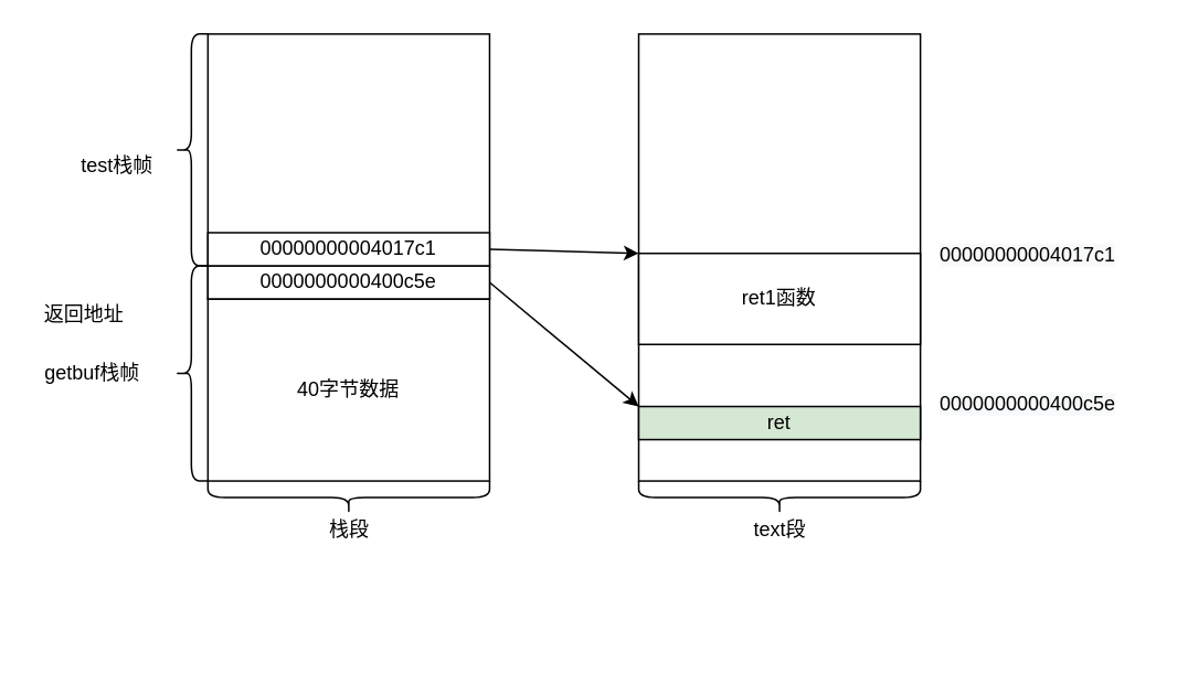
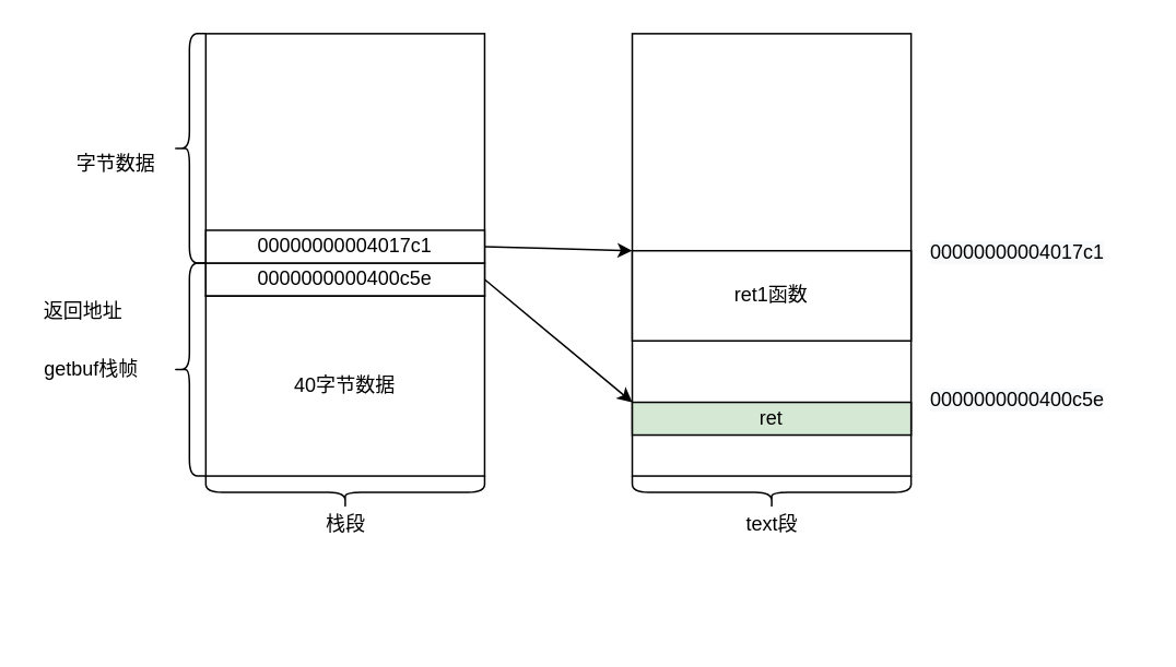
  <mxCell id="0" />
  <mxCell id="1" parent="0" />
  <mxCell id="2" value="40字节数据" style="rounded=0;whiteSpace=wrap;html=1;" vertex="1" parent="1"><mxGeometry x="125" y="180" width="170" height="110" as="geometry" /></mxCell>
  <mxCell id="3" value="" style="shape=curlyBracket;whiteSpace=wrap;html=1;rounded=1;" vertex="1" parent="1"><mxGeometry x="105" y="160" width="20" height="130" as="geometry" /></mxCell>
  <mxCell id="4" value="getbuf栈帧" style="text;html=1;align=center;verticalAlign=middle;resizable=0;points=[];autosize=1;strokeColor=none;fillColor=none;" vertex="1" parent="1"><mxGeometry x="20" y="215" width="70" height="20" as="geometry" /></mxCell>
  <mxCell id="5" value="" style="rounded=0;whiteSpace=wrap;html=1;" vertex="1" parent="1"><mxGeometry x="125" y="20" width="170" height="160" as="geometry" /></mxCell>
  <mxCell id="6" value="" style="shape=curlyBracket;whiteSpace=wrap;html=1;rounded=1;" vertex="1" parent="1"><mxGeometry x="105" y="20" width="20" height="140" as="geometry" /></mxCell>
- <mxCell id="7" value="test栈帧" style="text;html=1;align=center;verticalAlign=middle;resizable=0;points=[];autosize=1;strokeColor=none;fillColor=none;" vertex="1" parent="1"><mxGeometry x="40" y="90" width="60" height="20" as="geometry" /></mxCell>
+ <mxCell id="7" value="字节数据" style="text;html=1;align=center;verticalAlign=middle;resizable=0;points=[];autosize=1;strokeColor=none;fillColor=none;" vertex="1" parent="1"><mxGeometry x="40" y="90" width="60" height="20" as="geometry" /></mxCell>
  <mxCell id="8" value="0000000000400c5e" style="rounded=0;whiteSpace=wrap;html=1;" vertex="1" parent="1"><mxGeometry x="125" y="160" width="170" height="20" as="geometry" /></mxCell>
  <mxCell id="9" value="" style="shape=curlyBracket;whiteSpace=wrap;html=1;rounded=1;rotation=-90;" vertex="1" parent="1"><mxGeometry x="200" y="215" width="20" height="170" as="geometry" /></mxCell>
  <mxCell id="10" value="栈段" style="text;html=1;align=center;verticalAlign=middle;resizable=0;points=[];autosize=1;strokeColor=none;fillColor=none;" vertex="1" parent="1"><mxGeometry x="190" y="310" width="40" height="20" as="geometry" /></mxCell>
  <mxCell id="11" value="" style="rounded=0;whiteSpace=wrap;html=1;" vertex="1" parent="1"><mxGeometry x="385" y="20" width="170" height="270" as="geometry" /></mxCell>
  <mxCell id="12" value="" style="shape=curlyBracket;whiteSpace=wrap;html=1;rounded=1;rotation=-90;" vertex="1" parent="1"><mxGeometry x="460" y="215" width="20" height="170" as="geometry" /></mxCell>
  <mxCell id="13" value="text段" style="text;html=1;align=center;verticalAlign=middle;resizable=0;points=[];autosize=1;strokeColor=none;fillColor=none;" vertex="1" parent="1"><mxGeometry x="445" y="310" width="50" height="20" as="geometry" /></mxCell>
  <mxCell id="14" value="ret" style="rounded=0;whiteSpace=wrap;html=1;fillColor=#d5e8d4;" vertex="1" parent="1"><mxGeometry x="385" y="245" width="170" height="20" as="geometry" /></mxCell>
  <mxCell id="15" value="&lt;span style=&quot;color: rgb(0, 0, 0); font-family: helvetica; font-size: 12px; font-style: normal; font-weight: normal; letter-spacing: normal; text-align: center; text-indent: 0px; text-transform: none; word-spacing: 0px; background-color: rgb(248, 249, 250); text-decoration: none; display: inline; float: none;&quot;&gt;0000000000400c5e&lt;/span&gt;" style="text;whiteSpace=wrap;html=1;" vertex="1" parent="1"><mxGeometry x="565" y="230" width="130" height="25" as="geometry" /></mxCell>
  <mxCell id="16" value="00000000004017c1" style="rounded=0;whiteSpace=wrap;html=1;" vertex="1" parent="1"><mxGeometry x="125" y="140" width="170" height="20" as="geometry" /></mxCell>
  <mxCell id="17" value="&lt;span style=&quot;color: rgb(0, 0, 0); font-family: helvetica; font-size: 12px; font-style: normal; font-weight: normal; letter-spacing: normal; text-align: center; text-indent: 0px; text-transform: none; word-spacing: 0px; background-color: rgb(248, 249, 250); text-decoration: none; display: inline; float: none;&quot;&gt;00000000004017c1&lt;/span&gt;" style="text;whiteSpace=wrap;html=1;" vertex="1" parent="1"><mxGeometry x="565" y="140" width="130" height="30" as="geometry" /></mxCell>
  <mxCell id="18" value="ret1函数" style="rounded=0;whiteSpace=wrap;html=1;" vertex="1" parent="1"><mxGeometry x="385" y="152.5" width="170" height="55" as="geometry" /></mxCell>
  <mxCell id="19" value="" style="endArrow=classic;html=1;rounded=0;exitX=1;exitY=0.5;exitDx=0;exitDy=0;" edge="1" parent="1" source="8"><mxGeometry width="50" height="50" relative="1" as="geometry"><mxPoint x="325" y="177.5" as="sourcePoint" /><mxPoint x="385" y="245" as="targetPoint" /></mxGeometry></mxCell>
  <mxCell id="20" value="" style="endArrow=classic;html=1;rounded=0;exitX=1;exitY=0.5;exitDx=0;exitDy=0;" edge="1" parent="1" source="16"><mxGeometry width="50" height="50" relative="1" as="geometry"><mxPoint x="295" y="77.5" as="sourcePoint" /><mxPoint x="385" y="152.5" as="targetPoint" /></mxGeometry></mxCell>
  <mxCell id="21" value="返回地址" style="text;html=1;align=center;verticalAlign=middle;resizable=0;points=[];autosize=1;strokeColor=none;fillColor=none;" vertex="1" parent="1"><mxGeometry x="20" y="180" width="60" height="20" as="geometry" /></mxCell>
